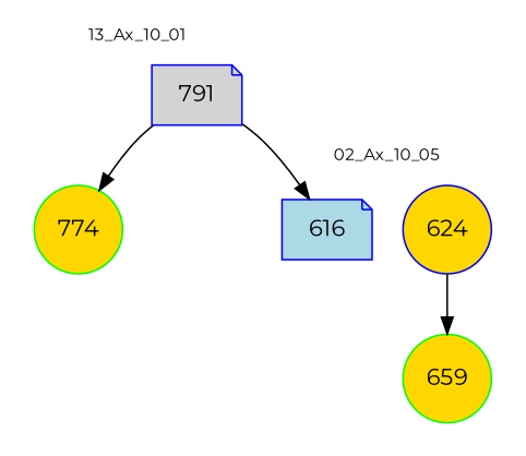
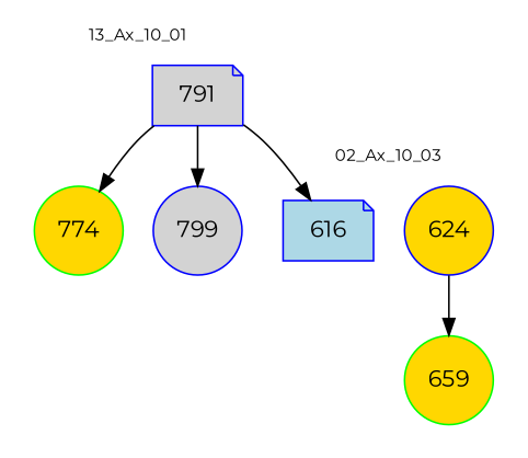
  digraph {
    fontname=Montserrat
    node [color=blue fillcolor=gold fontname=Montserrat shape=circle style=filled]
    edge [color=black fontname=Montserrat]
    n1 [label=624]
    n2 [color=green label=659]
    n3 [fillcolor=lightblue label=616 shape=note]
    n4 [fillcolor=lightgrey label=791 shape=note]
    n5 [color=green label=774]
+   n6 [fillcolor=lightgrey label=799]
    subgraph cluster_1 {
      color=white
      fontsize=10
-     label="02_Ax_10_05"
+     label="02_Ax_10_03"
      n1
      n2
      n3
    }
    subgraph cluster_2 {
      color=white
      fontsize=10
      label="13_Ax_10_01"
      n4
      n5
+     n6
    }
    n1 -> n2
    n4 -> n3
    n4 -> n5
+   n4 -> n6
  }
